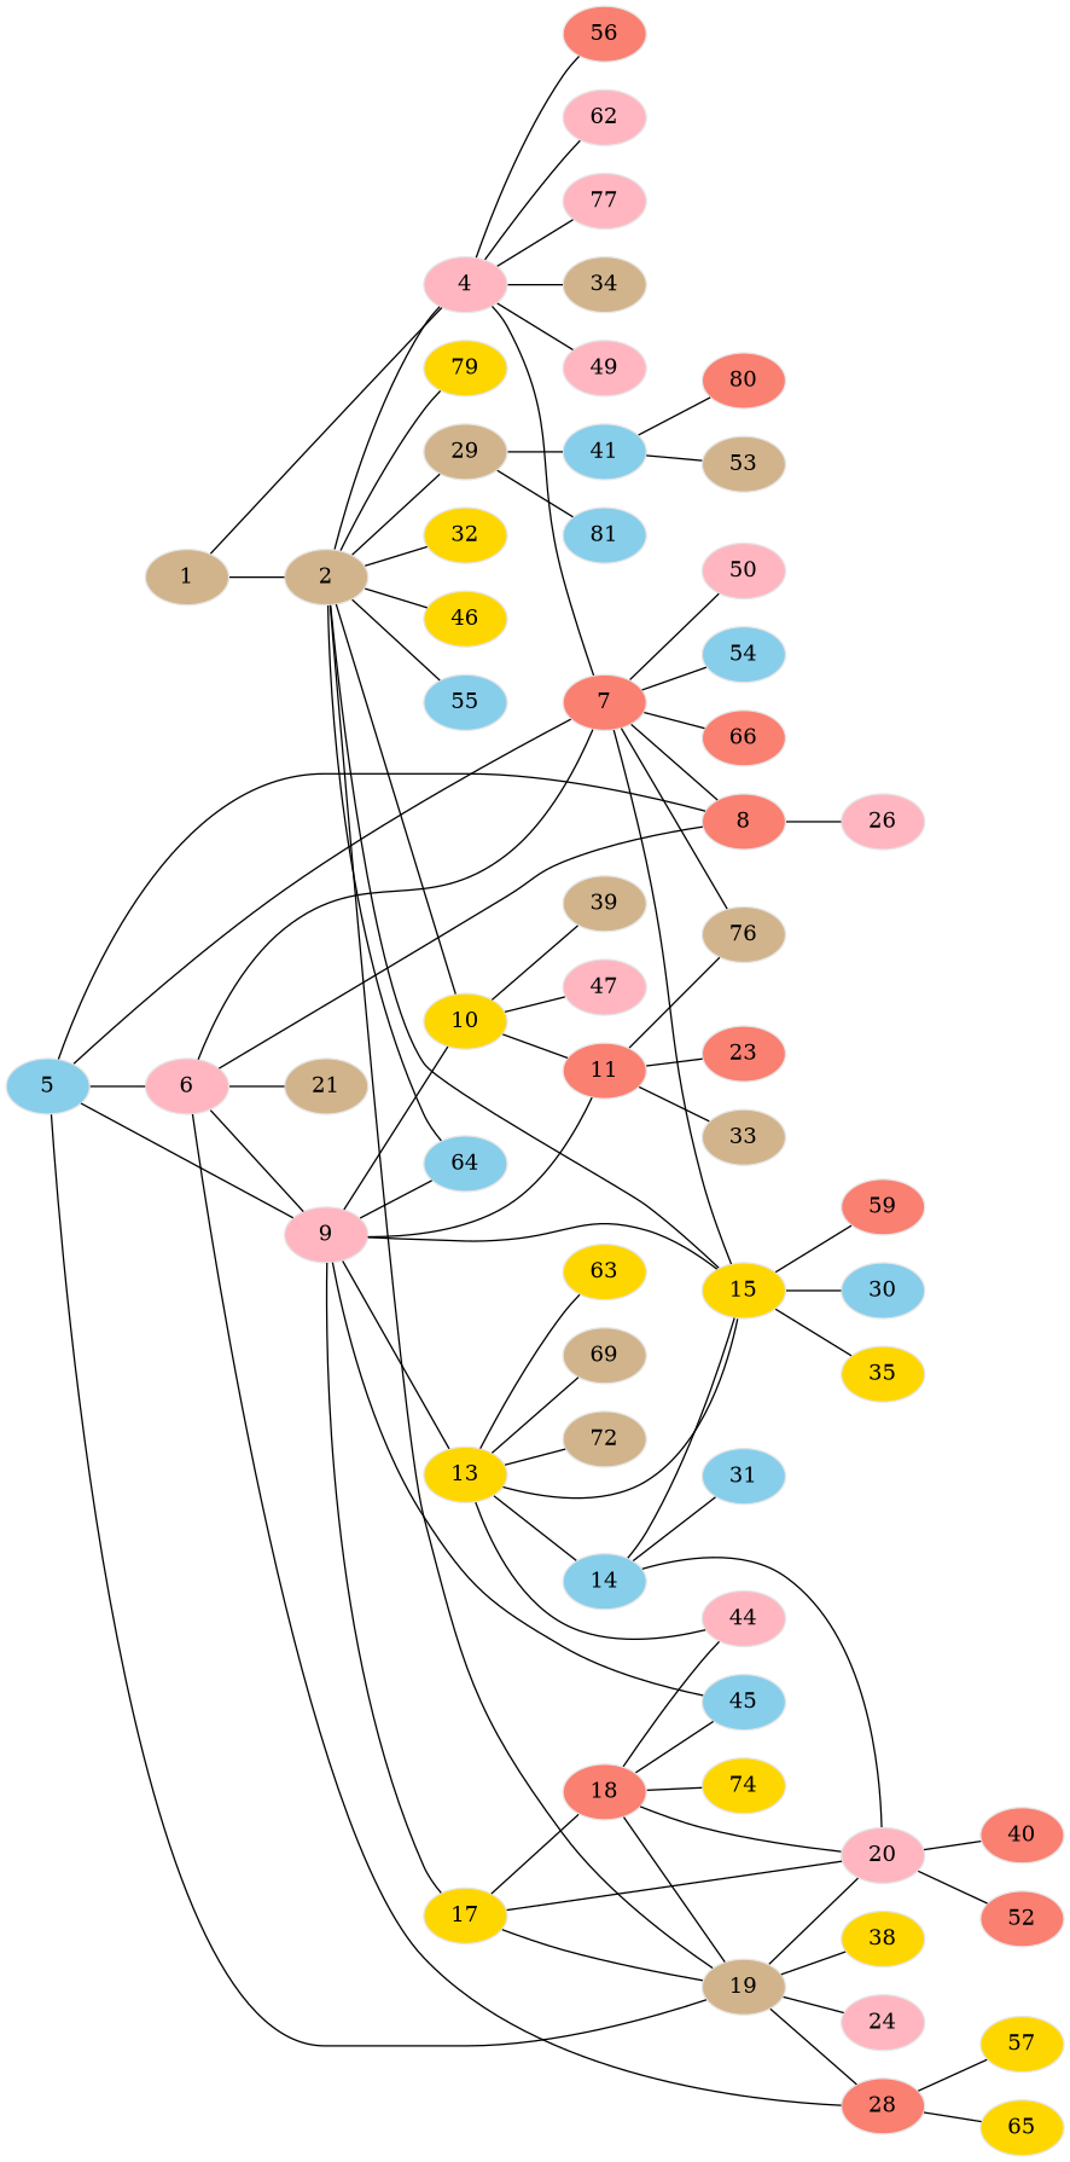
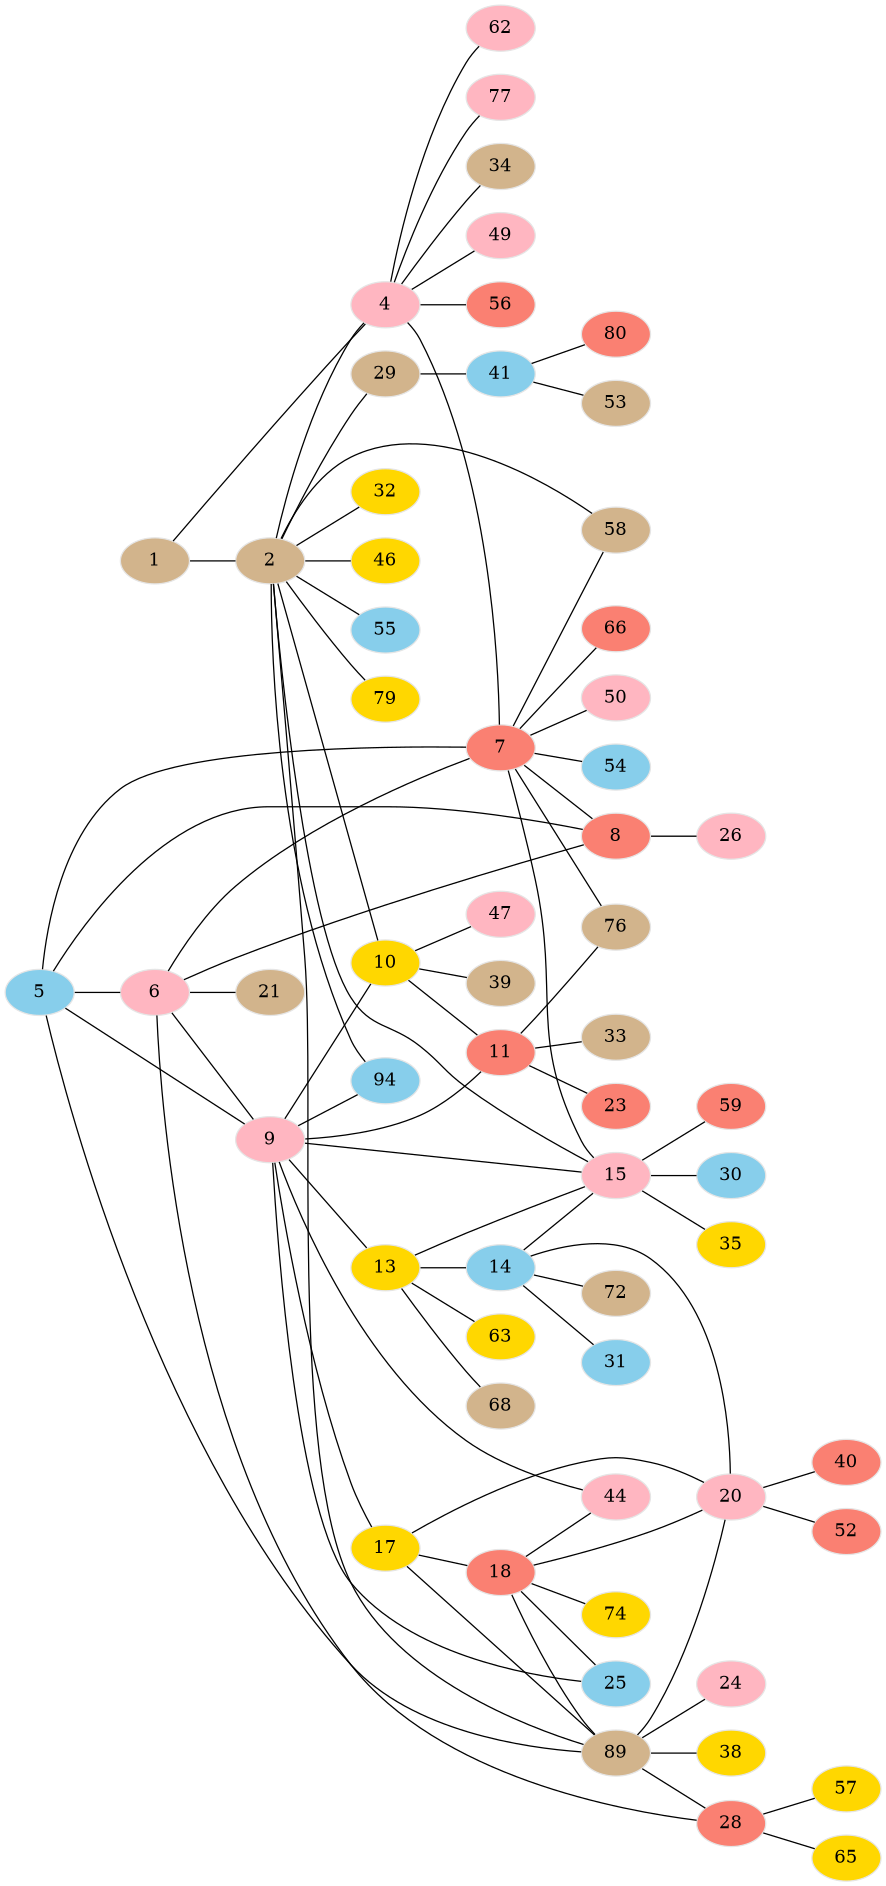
  graph {
    rankdir=LR
    node [color=gray90 fillcolor=tan style=filled]
    1 [super="+42"]
    2 [super="+3"]
    4 [fillcolor=lightpink super="+73"]
    10 [fillcolor=gold super="+43"]
-   15 [fillcolor=gold super="+25"]
-   19 [super="+22"]
+   15 [fillcolor=lightpink super="+25"]
+   19 [super="+22" label=89]
    29 [super="+51"]
    32 [fillcolor=gold]
    46 [fillcolor=gold]
    55 [fillcolor=skyblue]
-   64 [fillcolor=skyblue]
+   58
+   64 [fillcolor=skyblue label=94]
    79 [fillcolor=gold]
    7 [fillcolor=salmon super="+48"]
    34
    49 [fillcolor=lightpink]
    56 [fillcolor=salmon]
    62 [fillcolor=lightpink]
    77 [fillcolor=lightpink]
    11 [fillcolor=salmon super="+12"]
    39
    47 [fillcolor=lightpink]
    30 [fillcolor=skyblue]
    35 [fillcolor=gold]
    59 [fillcolor=salmon]
    28 [fillcolor=salmon super="+70"]
    20 [fillcolor=lightpink super="+78"]
    24 [fillcolor=lightpink]
    38 [fillcolor=gold]
    41 [fillcolor=skyblue super="+68"]
-   81 [fillcolor=skyblue]
    8 [fillcolor=salmon]
    50 [fillcolor=lightpink]
    54 [fillcolor=skyblue]
    66 [fillcolor=salmon]
    76
    6 [fillcolor=lightpink super="+67"]
    9 [fillcolor=lightpink super="+36"]
    21
    5 [fillcolor=skyblue]
    26 [fillcolor=lightpink super="+61"]
    13 [fillcolor=gold super="+27"]
    17 [fillcolor=gold super="+60"]
    44 [fillcolor=lightpink]
-   45 [fillcolor=skyblue super="+71"]
+   45 [fillcolor=skyblue super="+71" label=25]
    57 [fillcolor=gold]
    65 [fillcolor=gold]
    23 [fillcolor=salmon super="+37"]
    33
    14 [fillcolor=skyblue super="+16"]
    63 [fillcolor=gold]
-   69
+   69 [label=68]
    72
    18 [fillcolor=salmon]
    31 [fillcolor=skyblue]
    40 [fillcolor=salmon]
    52 [fillcolor=salmon]
    74 [fillcolor=gold super="+75"]
    53
    80 [fillcolor=salmon]
    1 -- 2 [weight=2]
    1 -- 4
    2 -- 4 [weight=2]
    2 -- 10
    2 -- 15
    2 -- 19
    2 -- 29
    2 -- 32
    2 -- 46
    2 -- 55
+   2 -- 58
    2 -- 64
    2 -- 79
    4 -- 7
    4 -- 34
    4 -- 49
    4 -- 56
    4 -- 62
    4 -- 77
    10 -- 11 [weight=2]
    10 -- 39
    10 -- 47
    15 -- 30
    15 -- 35
    15 -- 59
    19 -- 28
    19 -- 20
    19 -- 24
    19 -- 38
    29 -- 41
-   29 -- 81
    7 -- 15
+   7 -- 58
    7 -- 8
    7 -- 50
    7 -- 54
    7 -- 66
    7 -- 76
    11 -- 76
    11 -- 23
    11 -- 33
    28 -- 57
    28 -- 65
    20 -- 40
    20 -- 52
    41 -- 53
    41 -- 80
    8 -- 26
    6 -- 7
    6 -- 28
    6 -- 8
    6 -- 9
    6 -- 21
    9 -- 10
    9 -- 15
    9 -- 64
    9 -- 11 [weight=2]
    9 -- 13
    9 -- 17
-   13 -- 44
+   9 -- 44
    9 -- 45
    5 -- 19
    5 -- 7
    5 -- 8
    5 -- 6
    5 -- 9
    13 -- 15
    13 -- 14 [weight=2]
    13 -- 63
    13 -- 69
-   13 -- 72
+   14 -- 72
    17 -- 19
    17 -- 20
    17 -- 18
    14 -- 15 [weight=2]
    14 -- 20
    14 -- 31
    18 -- 19
    18 -- 20
    18 -- 44
    18 -- 45
    18 -- 74
  }
